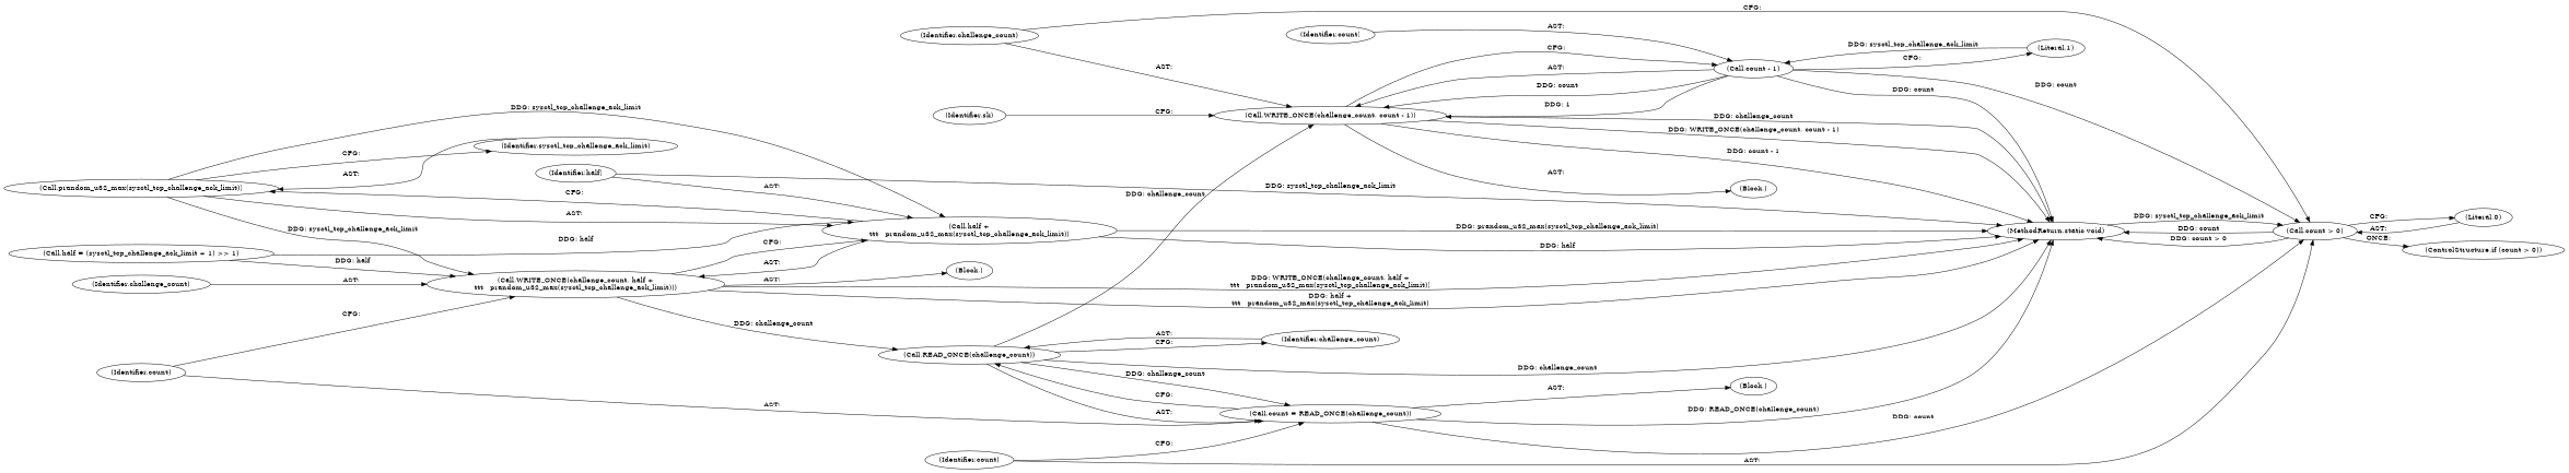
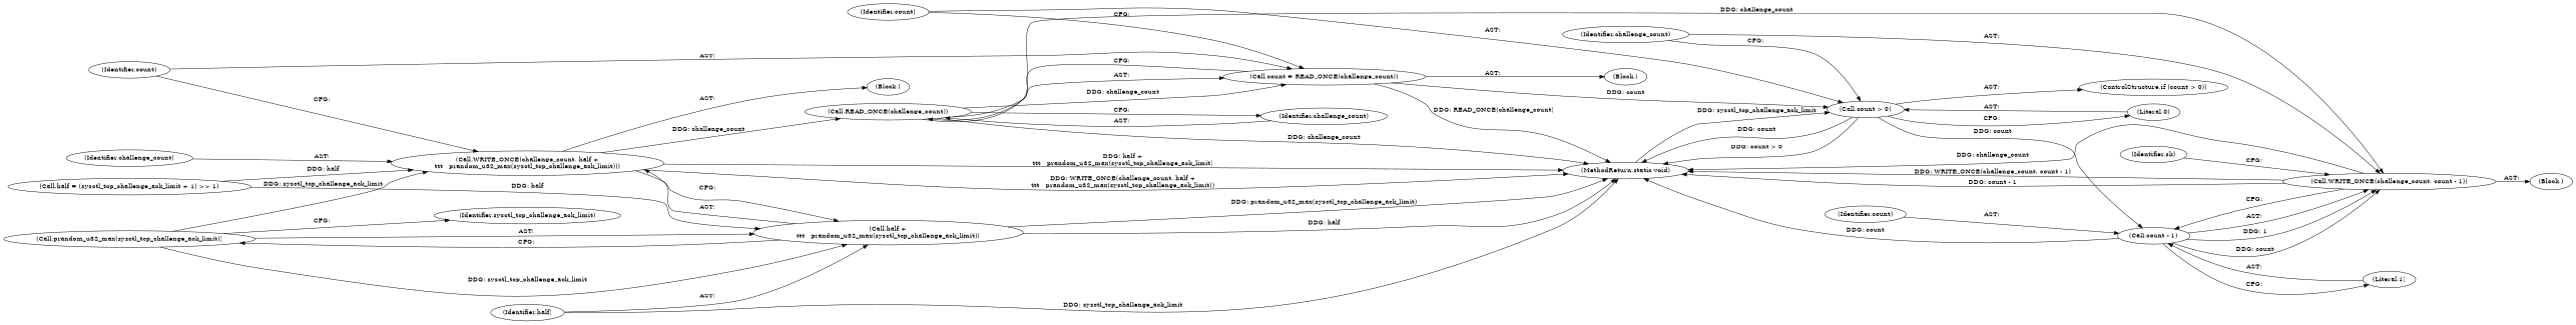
  digraph {
    rankdir=LR
    n1 [label="(Call,prandom_u32_max(sysctl_tcp_challenge_ack_limit))"]
    n2 [label="(Call,WRITE_ONCE(challenge_count, half +\n\t\t\t   prandom_u32_max(sysctl_tcp_challenge_ack_limit)))"]
    n3 [label="(Call,half +\n\t\t\t   prandom_u32_max(sysctl_tcp_challenge_ack_limit))"]
    n4 [label="(Identifier,sysctl_tcp_challenge_ack_limit)"]
    n5 [label="(MethodReturn,static void)"]
    n6 [label="(Call,READ_ONCE(challenge_count))"]
    n7 [label="(Block,)"]
    n8 [label="(Call,count > 0)"]
    n9 [label="(Call,count = READ_ONCE(challenge_count))"]
    n10 [label="(Call,WRITE_ONCE(challenge_count, count - 1))"]
    n11 [label="(Identifier,challenge_count)"]
    n12 [label="(Block,)"]
    n13 [label="(Call,count - 1)"]
    n14 [label="(Block,)"]
    n15 [label="(Literal,0)"]
    n16 [label="(ControlStructure,if (count > 0))"]
    n17 [label="(Literal,1)"]
    n18 [label="(Identifier,count)"]
    n19 [label="(Identifier,challenge_count)"]
    n20 [label="(Identifier,sk)"]
    n21 [label="(Identifier,count)"]
    n22 [label="(Identifier,count)"]
    n23 [label="(Call,half = (sysctl_tcp_challenge_ack_limit + 1) >> 1)"]
    n24 [label="(Identifier,challenge_count)"]
    n25 [label="(Identifier,half)"]
    n1 -> n2 [label="DDG: sysctl_tcp_challenge_ack_limit"]
    n1 -> n3 [label="AST: "]
    n1 -> n3 [label="DDG: sysctl_tcp_challenge_ack_limit"]
    n1 -> n4 [label="CFG: "]
    n2 -> n3 [label="CFG: "]
    n2 -> n5 [label="DDG: WRITE_ONCE(challenge_count, half +\n\t\t\t   prandom_u32_max(sysctl_tcp_challenge_ack_limit))"]
    n2 -> n5 [label="DDG: half +\n\t\t\t   prandom_u32_max(sysctl_tcp_challenge_ack_limit)"]
    n2 -> n6 [label="DDG: challenge_count"]
    n2 -> n7 [label="AST: "]
    n3 -> n1 [label="CFG: "]
    n3 -> n2 [label="AST: "]
    n3 -> n5 [label="DDG: half"]
    n3 -> n5 [label="DDG: prandom_u32_max(sysctl_tcp_challenge_ack_limit)"]
-   n4 -> n1 [label="AST: "]
    n5 -> n8 [label="DDG: sysctl_tcp_challenge_ack_limit"]
    n6 -> n5 [label="DDG: challenge_count"]
    n6 -> n9 [label="AST: "]
    n6 -> n9 [label="DDG: challenge_count"]
    n6 -> n10 [label="DDG: challenge_count"]
    n6 -> n11 [label="CFG: "]
    n8 -> n5 [label="DDG: count"]
    n8 -> n5 [label="DDG: count > 0"]
-   n13 -> n8 [label="DDG: count"]
+   n8 -> n13 [label="DDG: count"]
    n8 -> n15 [label="CFG: "]
-   n8 -> n16 [label="ONCE: "]
+   n8 -> n16 [label="AST: "]
    n9 -> n5 [label="DDG: READ_ONCE(challenge_count)"]
    n9 -> n6 [label="CFG: "]
    n9 -> n8 [label="DDG: count"]
    n9 -> n12 [label="AST: "]
    n10 -> n5 [label="DDG: challenge_count"]
    n10 -> n5 [label="DDG: WRITE_ONCE(challenge_count, count - 1)"]
    n10 -> n5 [label="DDG: count - 1"]
    n10 -> n13 [label="CFG: "]
    n10 -> n14 [label="AST: "]
    n11 -> n6 [label="AST: "]
    n13 -> n5 [label="DDG: count"]
    n13 -> n10 [label="AST: "]
    n13 -> n10 [label="DDG: count"]
    n13 -> n10 [label="DDG: 1"]
    n13 -> n17 [label="CFG: "]
    n15 -> n8 [label="AST: "]
-   n17 -> n13 [label="DDG: sysctl_tcp_challenge_ack_limit"]
+   n17 -> n13 [label="AST: "]
    n18 -> n8 [label="AST: "]
    n18 -> n9 [label="CFG: "]
    n19 -> n8 [label="CFG: "]
    n19 -> n10 [label="AST: "]
    n20 -> n10 [label="CFG: "]
    n21 -> n13 [label="AST: "]
    n22 -> n2 [label="CFG: "]
    n22 -> n9 [label="AST: "]
    n23 -> n2 [label="DDG: half"]
    n23 -> n3 [label="DDG: half"]
    n24 -> n2 [label="AST: "]
    n25 -> n3 [label="AST: "]
    n25 -> n5 [label="DDG: sysctl_tcp_challenge_ack_limit"]
  }
